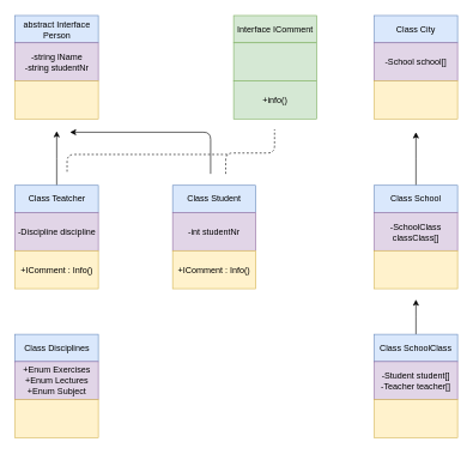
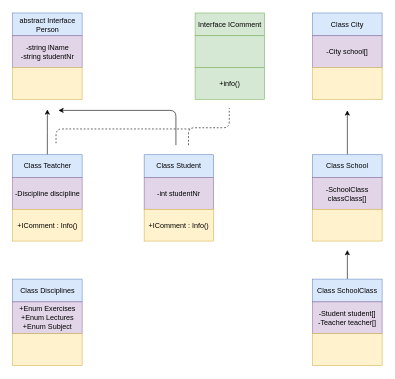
  <mxCell id="0" />
  <mxCell id="1" parent="0" />
  <mxCell id="2" value="Class Student" style="rounded=0;whiteSpace=wrap;html=1;fillColor=#dae8fc;strokeColor=#6c8ebf;" vertex="1" parent="1"><mxGeometry x="240" y="257" width="116" height="38" as="geometry" /></mxCell>
  <mxCell id="3" value="-int studentNr" style="rounded=0;whiteSpace=wrap;html=1;fillColor=#e1d5e7;strokeColor=#9673a6;" vertex="1" parent="1"><mxGeometry x="240" y="295" width="116" height="53" as="geometry" /></mxCell>
  <mxCell id="4" value="+IComment : Info()" style="rounded=0;whiteSpace=wrap;html=1;fillColor=#fff2cc;strokeColor=#d6b656;" vertex="1" parent="1"><mxGeometry x="240" y="348" width="116" height="53" as="geometry" /></mxCell>
  <mxCell id="5" value="abstract Interface Person" style="rounded=0;whiteSpace=wrap;html=1;fillColor=#dae8fc;strokeColor=#6c8ebf;" vertex="1" parent="1"><mxGeometry x="20.5" y="20.5" width="116" height="38" as="geometry" /></mxCell>
  <mxCell id="6" value="-string lName&lt;br&gt;-string studentNr&lt;br&gt;" style="rounded=0;whiteSpace=wrap;html=1;fillColor=#e1d5e7;strokeColor=#9673a6;" vertex="1" parent="1"><mxGeometry x="20.5" y="58.5" width="116" height="53" as="geometry" /></mxCell>
  <mxCell id="7" value="" style="rounded=0;whiteSpace=wrap;html=1;fillColor=#fff2cc;strokeColor=#d6b656;" vertex="1" parent="1"><mxGeometry x="20.5" y="111.5" width="116" height="53" as="geometry" /></mxCell>
  <mxCell id="8" style="edgeStyle=orthogonalEdgeStyle;rounded=0;orthogonalLoop=1;jettySize=auto;html=1;" edge="1" parent="1" source="9"><mxGeometry relative="1" as="geometry"><mxPoint x="78.5" y="181.5" as="targetPoint" /></mxGeometry></mxCell>
  <mxCell id="9" value="Class Teatcher" style="rounded=0;whiteSpace=wrap;html=1;fillColor=#dae8fc;strokeColor=#6c8ebf;" vertex="1" parent="1"><mxGeometry x="20.5" y="257" width="116" height="38" as="geometry" /></mxCell>
  <mxCell id="10" value="-Discipline discipline" style="rounded=0;whiteSpace=wrap;html=1;fillColor=#e1d5e7;strokeColor=#9673a6;" vertex="1" parent="1"><mxGeometry x="20.5" y="295" width="116" height="53" as="geometry" /></mxCell>
  <mxCell id="11" value="+IComment : Info()" style="rounded=0;whiteSpace=wrap;html=1;fillColor=#fff2cc;strokeColor=#d6b656;" vertex="1" parent="1"><mxGeometry x="20.5" y="348" width="116" height="53" as="geometry" /></mxCell>
  <mxCell id="12" style="edgeStyle=orthogonalEdgeStyle;rounded=0;orthogonalLoop=1;jettySize=auto;html=1;" edge="1" parent="1" source="13"><mxGeometry relative="1" as="geometry"><mxPoint x="579" y="416" as="targetPoint" /></mxGeometry></mxCell>
  <mxCell id="13" value="Class SchoolClass" style="rounded=0;whiteSpace=wrap;html=1;fillColor=#dae8fc;strokeColor=#6c8ebf;" vertex="1" parent="1"><mxGeometry x="521" y="464.5" width="116" height="38" as="geometry" /></mxCell>
  <mxCell id="14" value="-Student student[]&lt;br&gt;-Teacher teacher[]" style="rounded=0;whiteSpace=wrap;html=1;fillColor=#e1d5e7;strokeColor=#9673a6;" vertex="1" parent="1"><mxGeometry x="521" y="502.5" width="116" height="53" as="geometry" /></mxCell>
  <mxCell id="15" value="" style="rounded=0;whiteSpace=wrap;html=1;fillColor=#fff2cc;strokeColor=#d6b656;" vertex="1" parent="1"><mxGeometry x="521" y="555.5" width="116" height="53" as="geometry" /></mxCell>
  <mxCell id="16" value="Interface IComment" style="rounded=0;whiteSpace=wrap;html=1;fillColor=#d5e8d4;strokeColor=#82b366;" vertex="1" parent="1"><mxGeometry x="325" y="20.5" width="116" height="38" as="geometry" /></mxCell>
  <mxCell id="17" value="" style="rounded=0;whiteSpace=wrap;html=1;fillColor=#d5e8d4;strokeColor=#82b366;" vertex="1" parent="1"><mxGeometry x="325" y="58.5" width="116" height="53" as="geometry" /></mxCell>
  <mxCell id="18" value="+info()" style="rounded=0;whiteSpace=wrap;html=1;fillColor=#d5e8d4;strokeColor=#82b366;" vertex="1" parent="1"><mxGeometry x="325" y="111.5" width="116" height="53" as="geometry" /></mxCell>
  <mxCell id="19" value="" style="endArrow=classic;html=1;" edge="1" parent="1"><mxGeometry width="50" height="50" relative="1" as="geometry"><mxPoint x="293" y="241" as="sourcePoint" /><mxPoint x="97" y="183" as="targetPoint" /><Array as="points"><mxPoint x="293" y="183" /></Array></mxGeometry></mxCell>
  <mxCell id="20" value="" style="endArrow=none;dashed=1;html=1;fontFamily=Helvetica;fontSize=11;fontColor=#000000;align=center;strokeColor=#000000;" edge="1" parent="1"><mxGeometry width="50" height="50" relative="1" as="geometry"><mxPoint x="314" y="241" as="sourcePoint" /><mxPoint x="382" y="179" as="targetPoint" /><Array as="points"><mxPoint x="314" y="212" /><mxPoint x="382" y="212" /></Array></mxGeometry></mxCell>
  <mxCell id="21" value="" style="endArrow=none;dashed=1;html=1;" edge="1" parent="1"><mxGeometry width="50" height="50" relative="1" as="geometry"><mxPoint x="93" y="238" as="sourcePoint" /><mxPoint x="319" y="214" as="targetPoint" /><Array as="points"><mxPoint x="93" y="214" /></Array></mxGeometry></mxCell>
  <mxCell id="22" value="Class Disciplines" style="rounded=0;whiteSpace=wrap;html=1;fillColor=#dae8fc;strokeColor=#6c8ebf;" vertex="1" parent="1"><mxGeometry x="20.5" y="464.5" width="116" height="38" as="geometry" /></mxCell>
  <mxCell id="23" value="+Enum Exercises&lt;br&gt;+Enum Lectures&lt;br&gt;+Enum Subject" style="rounded=0;whiteSpace=wrap;html=1;fillColor=#e1d5e7;strokeColor=#9673a6;" vertex="1" parent="1"><mxGeometry x="20.5" y="502.5" width="116" height="53" as="geometry" /></mxCell>
  <mxCell id="24" value="" style="rounded=0;whiteSpace=wrap;html=1;fillColor=#fff2cc;strokeColor=#d6b656;" vertex="1" parent="1"><mxGeometry x="20.5" y="555.5" width="116" height="53" as="geometry" /></mxCell>
  <mxCell id="25" style="edgeStyle=orthogonalEdgeStyle;rounded=0;orthogonalLoop=1;jettySize=auto;html=1;" edge="1" parent="1" source="26"><mxGeometry relative="1" as="geometry"><mxPoint x="579" y="183" as="targetPoint" /></mxGeometry></mxCell>
  <mxCell id="26" value="Class School" style="rounded=0;whiteSpace=wrap;html=1;fillColor=#dae8fc;strokeColor=#6c8ebf;" vertex="1" parent="1"><mxGeometry x="521" y="257" width="116" height="38" as="geometry" /></mxCell>
  <mxCell id="27" value="-SchoolClass classClass[]" style="rounded=0;whiteSpace=wrap;html=1;fillColor=#e1d5e7;strokeColor=#9673a6;" vertex="1" parent="1"><mxGeometry x="521" y="295" width="116" height="53" as="geometry" /></mxCell>
  <mxCell id="28" value="" style="rounded=0;whiteSpace=wrap;html=1;fillColor=#fff2cc;strokeColor=#d6b656;" vertex="1" parent="1"><mxGeometry x="521" y="348" width="116" height="53" as="geometry" /></mxCell>
  <mxCell id="29" value="Class City" style="rounded=0;whiteSpace=wrap;html=1;fillColor=#dae8fc;strokeColor=#6c8ebf;" vertex="1" parent="1"><mxGeometry x="521" y="20.5" width="116" height="38" as="geometry" /></mxCell>
- <mxCell id="30" value="-School school[]" style="rounded=0;whiteSpace=wrap;html=1;fillColor=#e1d5e7;strokeColor=#9673a6;" vertex="1" parent="1"><mxGeometry x="521" y="58.5" width="116" height="53" as="geometry" /></mxCell>
+ <mxCell id="30" value="-City school[]" style="rounded=0;whiteSpace=wrap;html=1;fillColor=#e1d5e7;strokeColor=#9673a6;" vertex="1" parent="1"><mxGeometry x="521" y="58.5" width="116" height="53" as="geometry" /></mxCell>
  <mxCell id="31" value="" style="rounded=0;whiteSpace=wrap;html=1;fillColor=#fff2cc;strokeColor=#d6b656;" vertex="1" parent="1"><mxGeometry x="521" y="111.5" width="116" height="53" as="geometry" /></mxCell>
